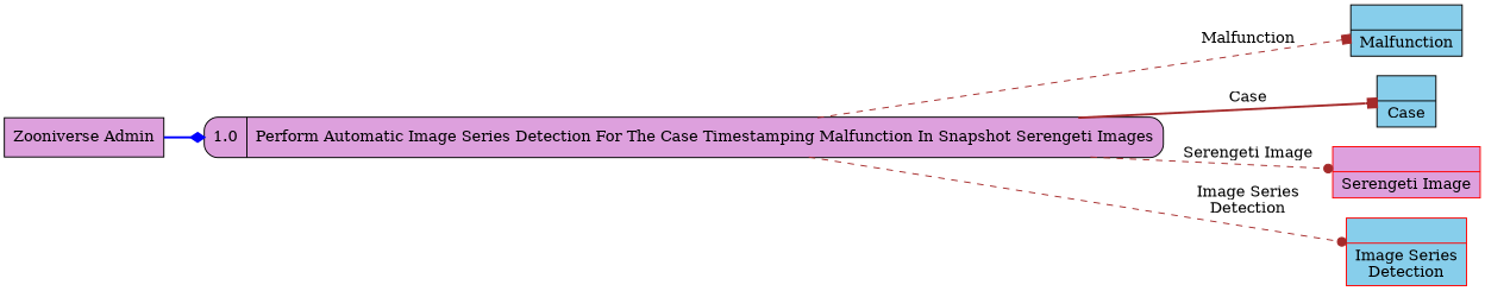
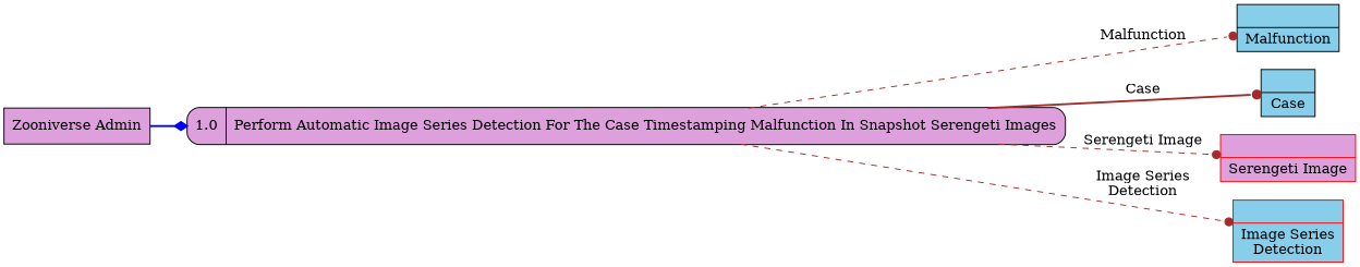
  digraph {
    rankdir=LR
    node [fillcolor=skyblue shape=record style=filled]
    edge [arrowhead=box color=brown style=dashed]
    n1 [label="<f0>  |<f1> Malfunction "]
    n2 [label="<f0>  |<f1> Case "]
    n3 [color=red fillcolor=plum label="<f0>  |<f1> Serengeti Image "]
    n4 [color=red label="<f0>  |<f1> Image Series\nDetection "]
    n5 [fillcolor=plum label="Zooniverse Admin" shape=box]
    n6 [fillcolor=plum label="{<f0> 1.0|<f1> Perform Automatic Image Series Detection For The Case Timestamping Malfunction In Snapshot Serengeti Images }" shape=Mrecord]
    n5 -> n6 [arrowhead=diamond color=blue style=bold]
-   n6 -> n1 [label=Malfunction]
-   n6 -> n2 [label=Case style=bold]
+   n6 -> n1 [arrowhead=dot label=Malfunction]
+   n6 -> n2 [arrowhead=dot label=Case style=bold]
    n6 -> n3 [arrowhead=dot label="Serengeti Image"]
    n6 -> n4 [arrowhead=dot label="Image Series\nDetection"]
  }
